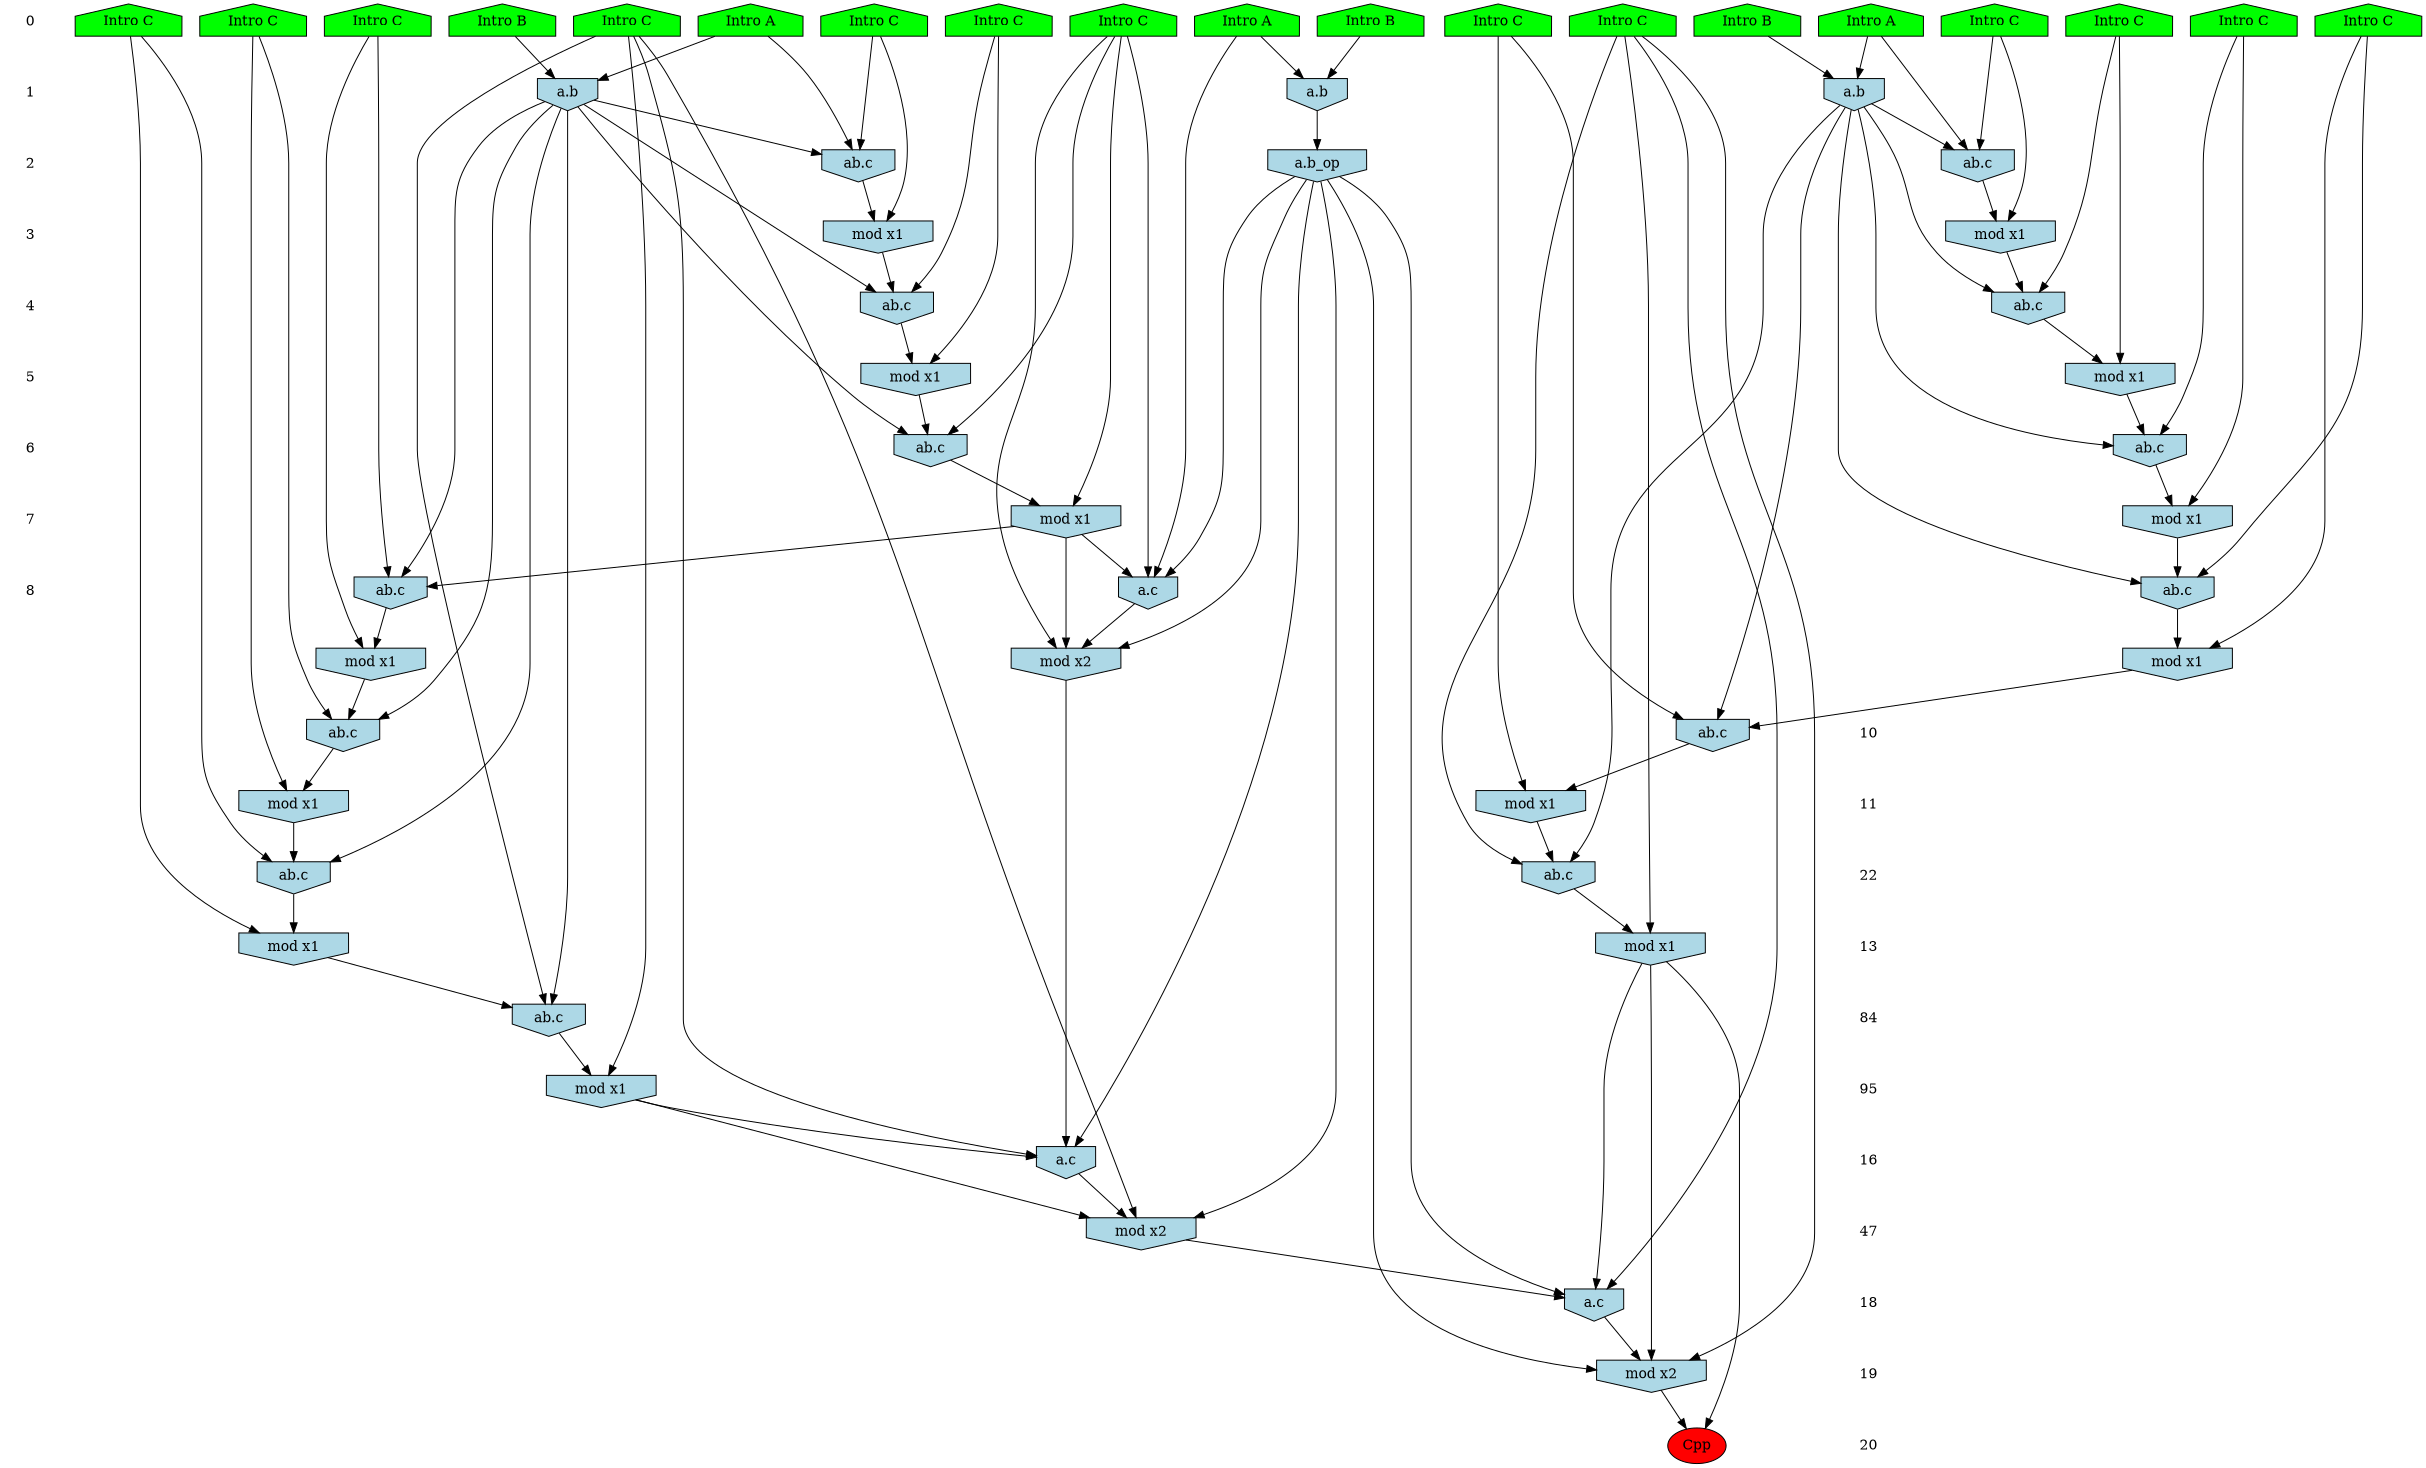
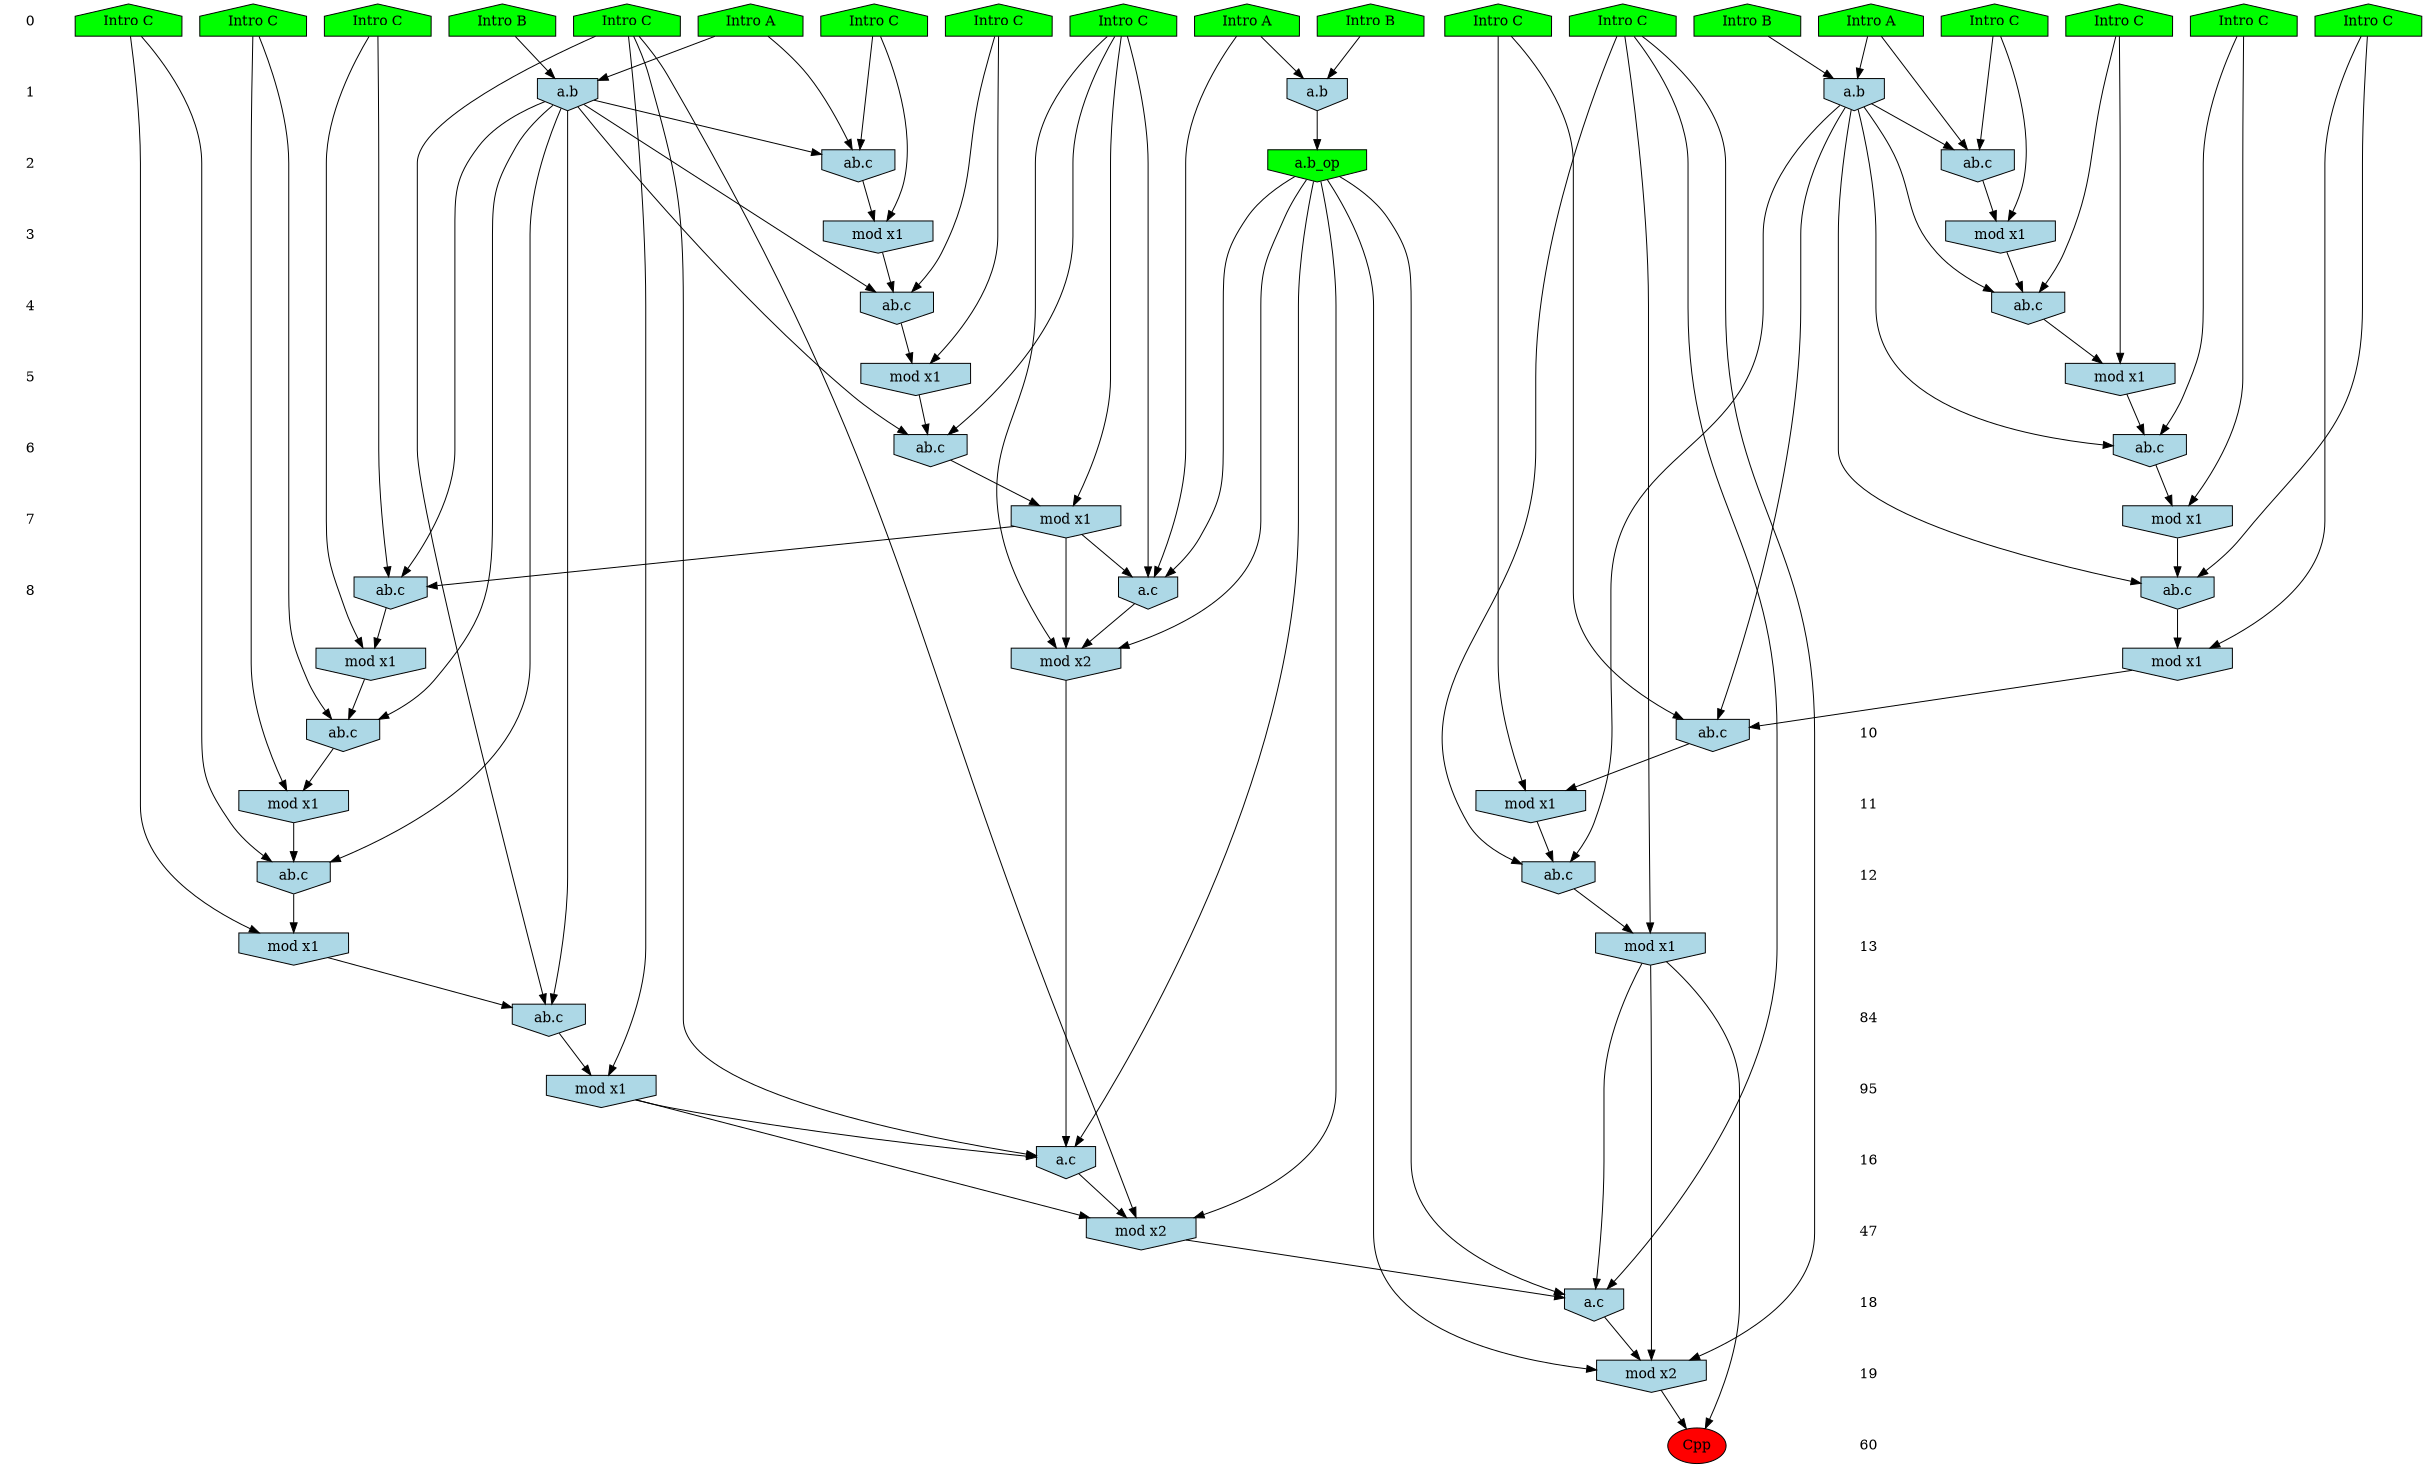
  digraph {
    ranksep=.5
    node [shape=invhouse fillcolor=lightblue style=filled]
    0 [shape=plaintext fillcolor="" style=""]
    n2 [fillcolor=green label="Intro A" shape=house]
    n3 [fillcolor=green label="Intro B" shape=house]
    n4 [fillcolor=green label="Intro A" shape=house]
    n5 [fillcolor=green label="Intro A" shape=house]
    n6 [fillcolor=green label="Intro B" shape=house]
    n7 [fillcolor=green label="Intro B" shape=house]
    n8 [fillcolor=green label="Intro C" shape=house]
    n9 [fillcolor=green label="Intro C" shape=house]
    n10 [fillcolor=green label="Intro C" shape=house]
    n11 [fillcolor=green label="Intro C" shape=house]
    n12 [fillcolor=green label="Intro C" shape=house]
    n13 [fillcolor=green label="Intro C" shape=house]
    n14 [fillcolor=green label="Intro C" shape=house]
    n15 [fillcolor=green label="Intro C" shape=house]
    n16 [fillcolor=green label="Intro C" shape=house]
    n17 [fillcolor=green label="Intro C" shape=house]
    n18 [fillcolor=green label="Intro C" shape=house]
    n19 [fillcolor=green label="Intro C" shape=house]
    n20 [fillcolor=green label="Intro C" shape=house]
    1 [shape=plaintext fillcolor="" style=""]
    n22 [label="a.b"]
    n23 [label="a.b"]
    n24 [label="a.b"]
    2 [shape=plaintext fillcolor="" style=""]
    n26 [label="ab.c"]
    n27 [label="ab.c"]
-   n28 [label="a.b_op"]
+   n28 [fillcolor=green label="a.b_op"]
    3 [shape=plaintext fillcolor="" style=""]
    n30 [label="mod x1"]
    n31 [label="mod x1"]
    4 [shape=plaintext fillcolor="" style=""]
    n33 [label="ab.c"]
    n34 [label="ab.c"]
    5 [shape=plaintext fillcolor="" style=""]
    n36 [label="mod x1"]
    n37 [label="mod x1"]
    6 [shape=plaintext fillcolor="" style=""]
    n39 [label="ab.c"]
    n40 [label="ab.c"]
    7 [shape=plaintext fillcolor="" style=""]
    n42 [label="mod x1"]
    n43 [label="mod x1"]
    8 [shape=plaintext fillcolor="" style=""]
    n45 [label="ab.c"]
    n46 [label="ab.c"]
    n47 [label="a.c"]
    n48 [label="mod x1"]
    n49 [label="mod x1"]
    n50 [label="mod x2"]
    10 [shape=plaintext fillcolor="" style=""]
    n52 [label="ab.c"]
    n53 [label="ab.c"]
    11 [shape=plaintext fillcolor="" style=""]
    n55 [label="mod x1"]
    n56 [label="mod x1"]
-   12 [shape=plaintext label=22 fillcolor="" style=""]
+   12 [shape=plaintext fillcolor="" style=""]
    n58 [label="ab.c"]
    n59 [label="ab.c"]
    13 [shape=plaintext fillcolor="" style=""]
    n61 [label="mod x1"]
    n62 [label="mod x1"]
    n63 [label=84 shape=plaintext fillcolor="" style=""]
    n64 [label="ab.c"]
    n65 [label=95 shape=plaintext fillcolor="" style=""]
    n66 [label="mod x1"]
    16 [shape=plaintext fillcolor="" style=""]
    n68 [label="a.c"]
    n69 [label=47 shape=plaintext fillcolor="" style=""]
    n70 [label="mod x2"]
    18 [shape=plaintext fillcolor="" style=""]
    n72 [label="a.c"]
    19 [shape=plaintext fillcolor="" style=""]
    n74 [label="mod x2"]
-   20 [shape=plaintext fillcolor="" style=""]
+   20 [shape=plaintext label=60 fillcolor="" style=""]
    n76 [fillcolor=red label=Cpp shape=""]
    subgraph sub_1 {
      rank=same
      0
      n2
      n3
      n4
      n5
      n6
      n7
      n8
      n9
      n10
      n11
      n12
      n13
      n14
      n15
      n16
      n17
      n18
      n19
      n20
    }
    subgraph sub_2 {
      rank=same
      1
      n22
      n23
      n24
    }
    subgraph sub_3 {
      rank=same
      2
      n26
      n27
      n28
    }
    subgraph sub_4 {
      rank=same
      3
      n30
      n31
    }
    subgraph sub_5 {
      rank=same
      4
      n33
      n34
    }
    subgraph sub_6 {
      rank=same
      5
      n36
      n37
    }
    subgraph sub_7 {
      rank=same
      6
      n39
      n40
    }
    subgraph sub_8 {
      rank=same
      7
      n42
      n43
    }
    subgraph sub_9 {
      rank=same
      8
      n45
      n46
      n47
    }
    subgraph sub_10 {
      rank=same
      n48
      n49
      n50
    }
    subgraph sub_11 {
      rank=same
      10
      n52
      n53
    }
    subgraph sub_12 {
      rank=same
      11
      n55
      n56
    }
    subgraph sub_13 {
      rank=same
      12
      n58
      n59
    }
    subgraph sub_14 {
      rank=same
      13
      n61
      n62
    }
    subgraph sub_15 {
      rank=same
      n63
      n64
    }
    subgraph sub_16 {
      rank=same
      n65
      n66
    }
    subgraph sub_17 {
      rank=same
      16
      n68
    }
    subgraph sub_18 {
      rank=same
      n69
      n70
    }
    subgraph sub_19 {
      rank=same
      18
      n72
    }
    subgraph sub_20 {
      rank=same
      19
      n74
    }
    subgraph sub_21 {
      rank=same
      20
      n76
    }
    0 -> 1 [style=invis]
    n2 -> n23
    n2 -> n26
    n3 -> n23
    n4 -> n24
    n4 -> n27
    n5 -> n22
    n5 -> n47
    n6 -> n24
    n7 -> n22
    n8 -> n59
    n8 -> n62
    n9 -> n64
    n9 -> n66
    n9 -> n68
    n9 -> n70
    n10 -> n34
    n10 -> n37
    n11 -> n27
    n11 -> n31
    n12 -> n26
    n12 -> n30
    n13 -> n40
    n13 -> n42
    n14 -> n39
    n14 -> n43
    n14 -> n47
    n14 -> n50
    n15 -> n52
    n15 -> n55
    n16 -> n33
    n16 -> n36
    n17 -> n46
    n17 -> n49
    n18 -> n45
    n18 -> n48
    n19 -> n58
    n19 -> n61
    n19 -> n72
    n19 -> n74
    n20 -> n53
    n20 -> n56
    1 -> 2 [style=invis]
    n22 -> n28
    n23 -> n26
    n23 -> n34
    n23 -> n40
    n23 -> n45
    n23 -> n52
    n23 -> n58
    n24 -> n27
    n24 -> n33
    n24 -> n39
    n24 -> n46
    n24 -> n53
    n24 -> n59
    n24 -> n64
    2 -> 3 [style=invis]
    n26 -> n30
    n27 -> n31
    n28 -> n47
    n28 -> n50
    n28 -> n68
    n28 -> n70
    n28 -> n72
    n28 -> n74
    3 -> 4 [style=invis]
    n30 -> n34
    n31 -> n33
    4 -> 5 [style=invis]
    n33 -> n36
    n34 -> n37
    5 -> 6 [style=invis]
    n36 -> n39
    n37 -> n40
    6 -> 7 [style=invis]
    n39 -> n43
    n40 -> n42
    7 -> 8 [style=invis]
    n42 -> n45
    n43 -> n46
    n43 -> n47
    n43 -> n50
    n45 -> n48
    n46 -> n49
    n47 -> n50
    n48 -> n52
    n49 -> n53
    n50 -> n68
    10 -> 11 [style=invis]
    n52 -> n55
    n53 -> n56
    11 -> 12 [style=invis]
    n55 -> n58
    n56 -> n59
    12 -> 13 [style=invis]
    n58 -> n61
    n59 -> n62
    13 -> n63 [style=invis]
    n61 -> n72
    n61 -> n74
    n61 -> n76
    n62 -> n64
    n63 -> n65 [style=invis]
    n64 -> n66
    n65 -> 16 [style=invis]
    n66 -> n68
    n66 -> n70
    16 -> n69 [style=invis]
    n68 -> n70
    n69 -> 18 [style=invis]
    n70 -> n72
    18 -> 19 [style=invis]
    n72 -> n74
    19 -> 20 [style=invis]
    n74 -> n76
  }
